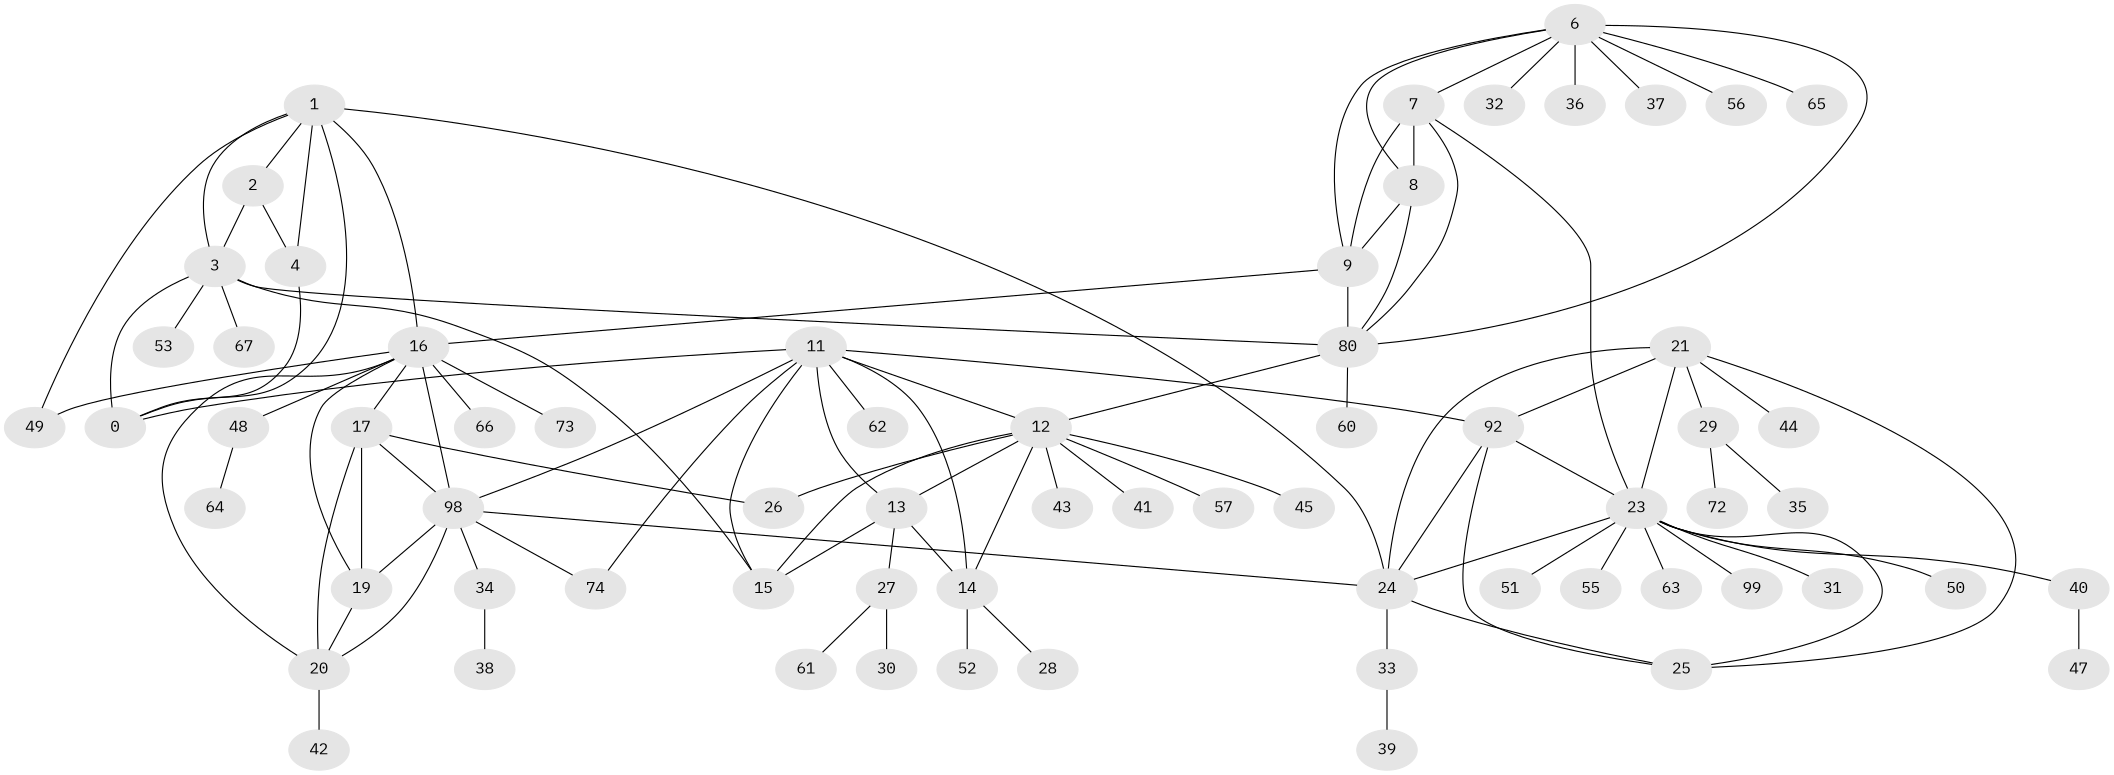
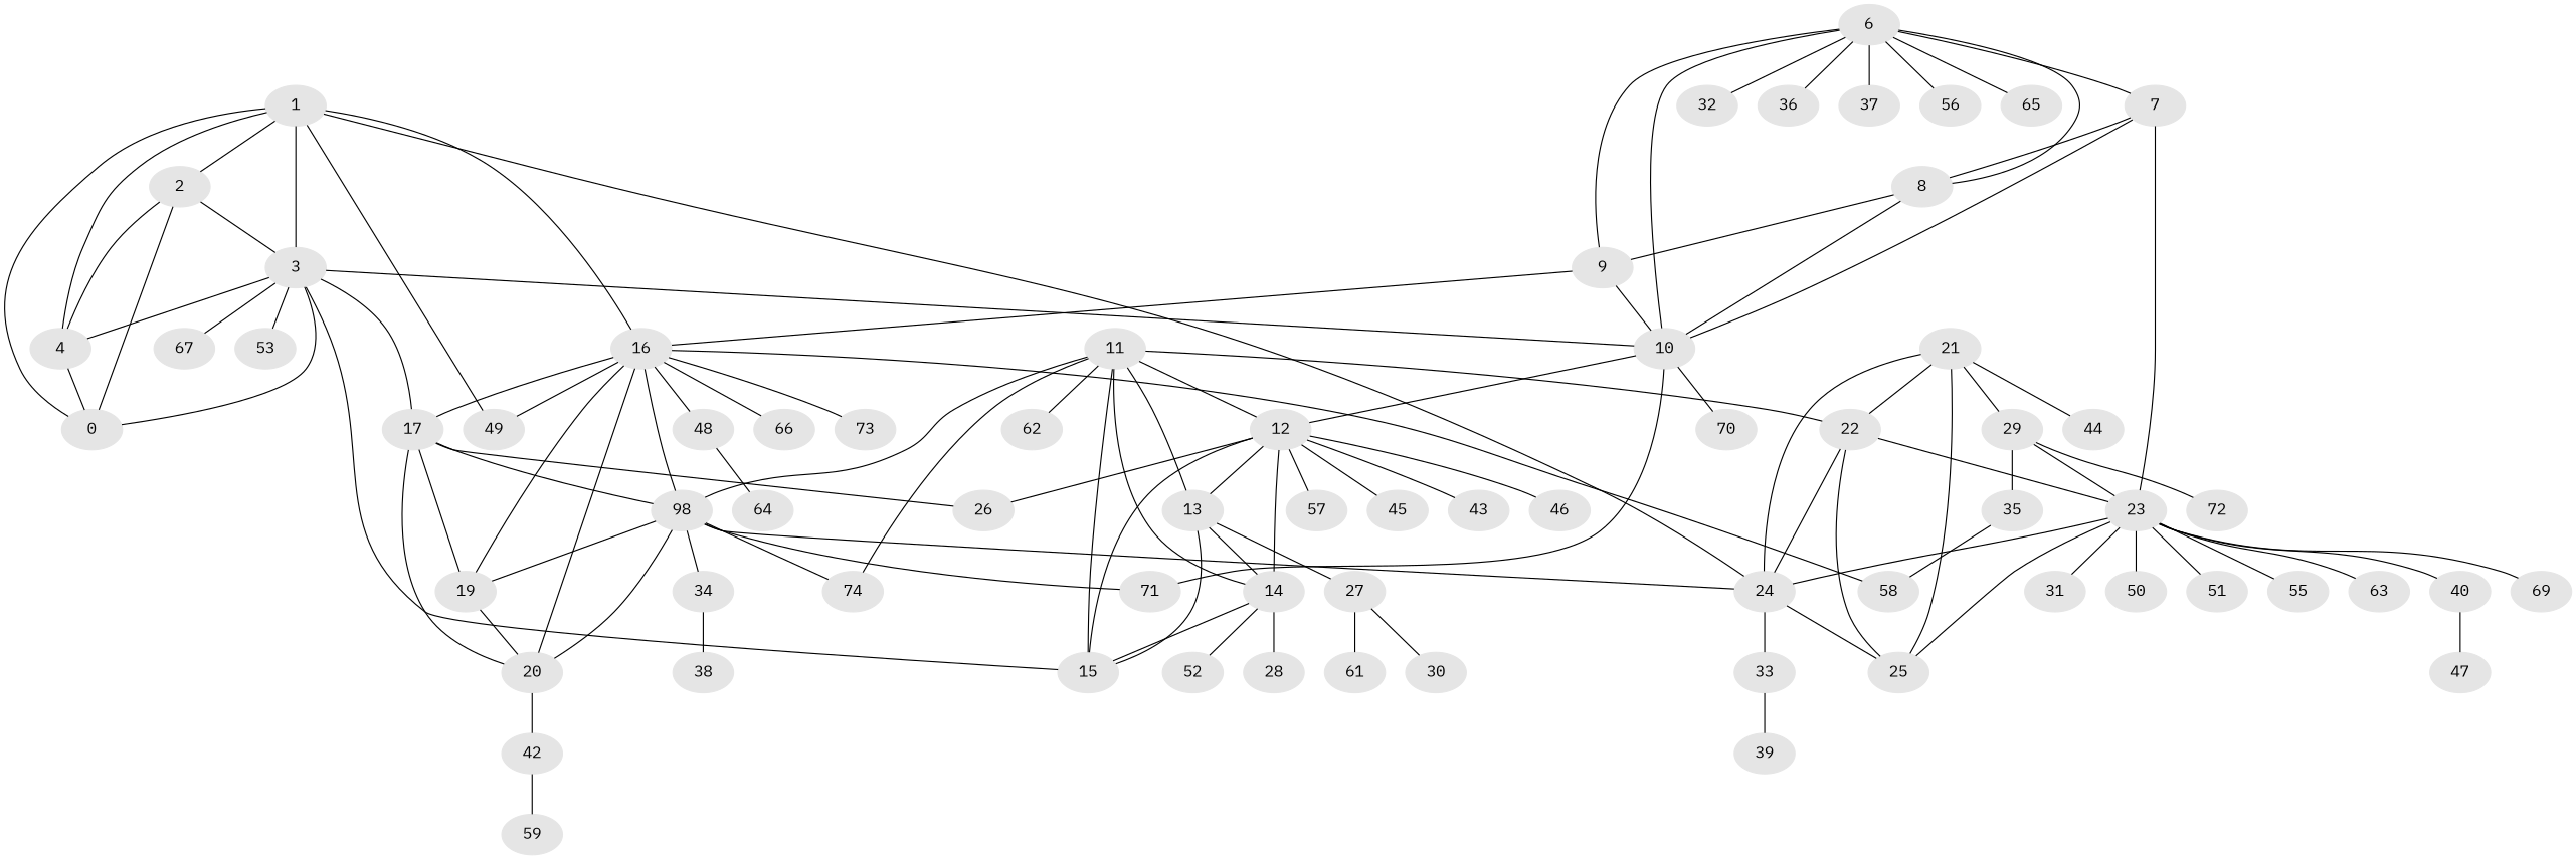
  graph {
    fontname="IBM Plex Mono"
    node [color=gray90 fontname="IBM Plex Mono" style=filled]
    edge [fontname="IBM Plex Mono" weight=1.0]
    1
    2
    3
    4
    n5 [label=0]
    16
    24
    49
-   10 [label=80]
+   10
    15
    17
    53
    67
    n14 [label=98]
    19
    20
    48
+   58
    66
    73
    25
    33
    12
-   60
+   60 [label=70]
+   71
    26
    6
    7
    8
    9
    32
    36
    37
    56
    65
    23
    31
    40
    50
    51
    55
    63
-   69 [label=99]
+   69
    45
    13
    14
    43
-   46 [label=41]
+   46
    57
    11
-   22 [label=92]
+   22
    62
    74
    27
    28
    52
    34
    30
    61
    42
    64
    38
+   59
    21
    29
    44
    35
    72
    47
    39
    1 -- 2
    1 -- 3
    1 -- 4
    1 -- n5
    1 -- 16
    1 -- 24
    1 -- 49
    2 -- 3
    2 -- 4
-   11 -- n5
+   2 -- n5
+   3 -- 4
    3 -- n5
    3 -- 10
    3 -- 15
+   3 -- 17
    3 -- 53
    3 -- 67
    4 -- n5
    16 -- 49
    16 -- 17
    16 -- n14
    16 -- 19
    16 -- 20
    16 -- 48
+   16 -- 58
    16 -- 66
    16 -- 73
    24 -- 25
    24 -- 33
    10 -- 12
    10 -- 60
+   10 -- 71
    17 -- n14
    17 -- 19 [weight=5.0]
    17 -- 20
    17 -- 26
    n14 -- 24
    n14 -- 19
    n14 -- 20
+   n14 -- 71
    n14 -- 74
    n14 -- 34
    19 -- 20
    20 -- 42
    48 -- 64
    33 -- 39
    12 -- 15
    12 -- 26
    12 -- 45
    12 -- 13
    12 -- 14
    12 -- 43
    12 -- 46
    12 -- 57
    6 -- 10
    6 -- 7
    6 -- 8
    6 -- 9
    6 -- 32
    6 -- 36
    6 -- 37
    6 -- 56
    6 -- 65
    7 -- 10
    7 -- 8
-   7 -- 9
    7 -- 23
    8 -- 10
    8 -- 9
    9 -- 16
    9 -- 10
    23 -- 24
    23 -- 25
    23 -- 31
    23 -- 40
    23 -- 50
    23 -- 51
    23 -- 55
    23 -- 63
    23 -- 69
    40 -- 47
    13 -- 15
    13 -- 14
    13 -- 27
+   14 -- 15
    14 -- 28
    14 -- 52
    11 -- 15
    11 -- n14
    11 -- 12
    11 -- 13
    11 -- 14
    11 -- 22
    11 -- 62
    11 -- 74
    22 -- 24
    22 -- 25
    22 -- 23
    27 -- 30
    27 -- 61
    34 -- 38
+   42 -- 59
    21 -- 24
    21 -- 25
-   21 -- 23
+   29 -- 23
    21 -- 22
    21 -- 29
    21 -- 44
    29 -- 35
    29 -- 72
+   35 -- 58
  }
